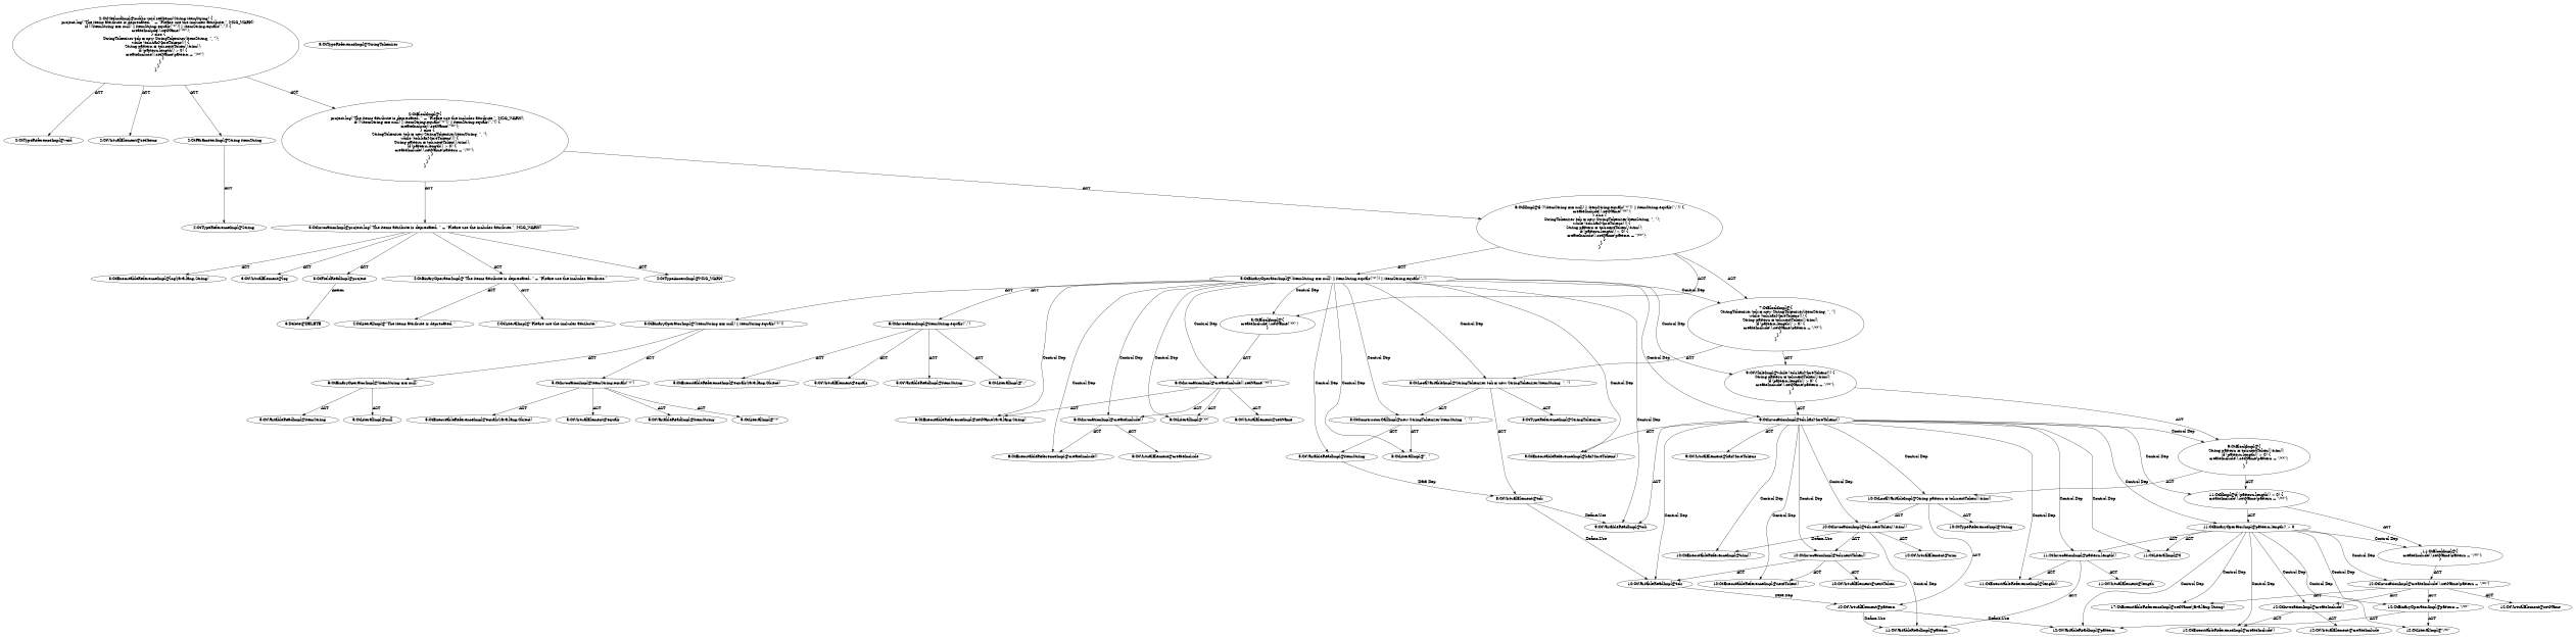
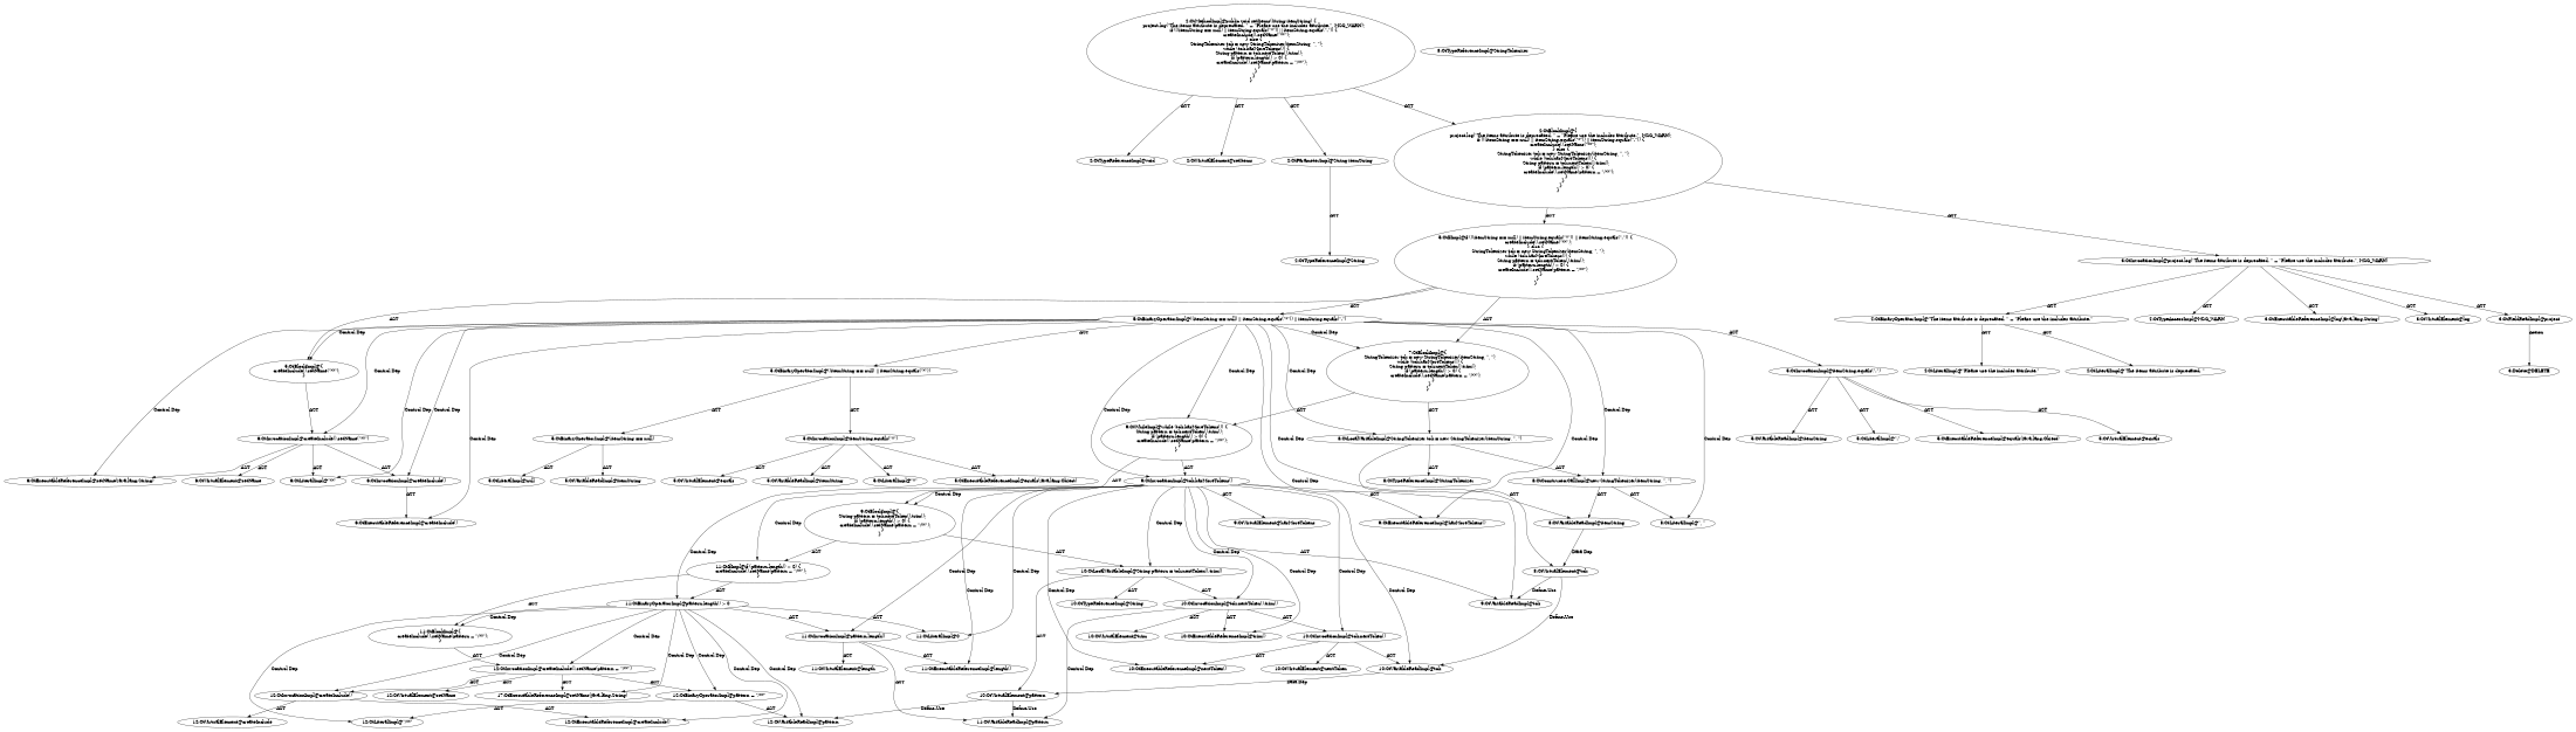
  digraph {
    node [shape=ellipse]
    n1 [label="2:CtTypeReferenceImpl@void"]
    n2 [label="2:CtVirtualElement@setItems"]
    n3 [label="2:CtParameterImpl@String itemString"]
    n4 [label="2:CtTypeReferenceImpl@String"]
    n5 [label="3:CtExecutableReferenceImpl@log(java.lang.String)"]
    n6 [label="3:CtVirtualElement@log"]
    n7 [label="3:CtFieldReadImpl@project"]
    n8 [label="3:Delete@DELETE"]
    n9 [label="4:CtLiteralImpl@\"The items attribute is deprecated. \""]
    n10 [label="4:CtLiteralImpl@\"Please use the includes attribute.\""]
    n11 [label="4:CtBinaryOperatorImpl@\"The items attribute is deprecated. \" + \"Please use the includes attribute.\""]
    n12 [label="4:CtTypeAccessImpl@MSG_WARN"]
    n13 [label="3:CtInvocationImpl@project.log(\"The items attribute is deprecated. \" + \"Please use the includes attribute.\", MSG_WARN)"]
    n14 [label="5:CtVariableReadImpl@itemString"]
    n15 [label="5:CtLiteralImpl@null"]
    n16 [label="5:CtBinaryOperatorImpl@(itemString == null)"]
    n17 [label="5:CtExecutableReferenceImpl@equals(java.lang.Object)"]
    n18 [label="5:CtVirtualElement@equals"]
    n19 [label="5:CtVariableReadImpl@itemString"]
    n20 [label="5:CtLiteralImpl@\"*\""]
    n21 [label="5:CtInvocationImpl@itemString.equals(\"*\")"]
    n22 [label="5:CtBinaryOperatorImpl@((itemString == null) || itemString.equals(\"*\"))"]
    n23 [label="5:CtExecutableReferenceImpl@equals(java.lang.Object)"]
    n24 [label="5:CtVirtualElement@equals"]
    n25 [label="5:CtVariableReadImpl@itemString"]
    n26 [label="5:CtLiteralImpl@\".\""]
    n27 [label="5:CtInvocationImpl@itemString.equals(\".\")"]
    n28 [label="5:CtBinaryOperatorImpl@((itemString == null) || itemString.equals(\"*\")) || itemString.equals(\".\")"]
    n29 [label="6:CtExecutableReferenceImpl@setName(java.lang.String)"]
    n30 [label="6:CtExecutableReferenceImpl@createInclude()"]
    n31 [label="6:CtInvocationImpl@createInclude()"]
    n32 [label="6:CtLiteralImpl@\"**\""]
    n33 [label="6:CtInvocationImpl@createInclude().setName(\"**\")"]
    n34 [label="5:CtBlockImpl@\{\n    createInclude().setName(\"**\");\n\}"]
    n35 [label="8:CtVariableReadImpl@itemString"]
    n36 [label="8:CtLiteralImpl@\", \""]
    n37 [label="8:CtConstructorCallImpl@new StringTokenizer(itemString, \", \")"]
    n38 [label="8:CtLocalVariableImpl@StringTokenizer tok = new StringTokenizer(itemString, \", \")"]
    n39 [label="9:CtExecutableReferenceImpl@hasMoreTokens()"]
    n40 [label="9:CtVariableReadImpl@tok"]
    n41 [label="9:CtInvocationImpl@tok.hasMoreTokens()"]
    n42 [label="9:CtWhileImpl@while (tok.hasMoreTokens()) \{\n    String pattern = tok.nextToken().trim();\n    if (pattern.length() > 0) \{\n        createInclude().setName(pattern + \"/**\");\n    \}\n\} "]
    n43 [label="7:CtBlockImpl@\{\n    StringTokenizer tok = new StringTokenizer(itemString, \", \");\n    while (tok.hasMoreTokens()) \{\n        String pattern = tok.nextToken().trim();\n        if (pattern.length() > 0) \{\n            createInclude().setName(pattern + \"/**\");\n        \}\n    \} \n\}"]
-   n44 [label="6:CtVirtualElement@createInclude"]
    n45 [label="6:CtVirtualElement@setName"]
    n46 [label="8:CtVirtualElement@tok"]
    n47 [label="8:CtTypeReferenceImpl@StringTokenizer"]
    n48 [label="10:CtVariableReadImpl@tok"]
    n49 [label="9:CtVirtualElement@hasMoreTokens"]
    n50 [label="10:CtExecutableReferenceImpl@trim()"]
    n51 [label="10:CtExecutableReferenceImpl@nextToken()"]
    n52 [label="10:CtInvocationImpl@tok.nextToken()"]
    n53 [label="10:CtInvocationImpl@tok.nextToken().trim()"]
    n54 [label="10:CtLocalVariableImpl@String pattern = tok.nextToken().trim()"]
    n55 [label="11:CtExecutableReferenceImpl@length()"]
    n56 [label="11:CtInvocationImpl@pattern.length()"]
    n57 [label="11:CtLiteralImpl@0"]
    n58 [label="11:CtBinaryOperatorImpl@pattern.length() > 0"]
    n59 [label="11:CtIfImpl@if (pattern.length() > 0) \{\n    createInclude().setName(pattern + \"/**\");\n\}"]
    n60 [label="9:CtBlockImpl@\{\n    String pattern = tok.nextToken().trim();\n    if (pattern.length() > 0) \{\n        createInclude().setName(pattern + \"/**\");\n    \}\n\}"]
    n61 [label="8:CtTypeReferenceImpl@StringTokenizer"]
    n62 [label="10:CtVirtualElement@pattern"]
    n63 [label="10:CtVirtualElement@nextToken"]
    n64 [label="11:CtVariableReadImpl@pattern"]
    n65 [label="10:CtVirtualElement@trim"]
    n66 [label="10:CtTypeReferenceImpl@String"]
    n67 [label="11:CtVirtualElement@length"]
    n68 [label="12:CtVariableReadImpl@pattern"]
    n69 [label="17:CtExecutableReferenceImpl@setName(java.lang.String)"]
    n70 [label="12:CtExecutableReferenceImpl@createInclude()"]
    n71 [label="12:CtInvocationImpl@createInclude()"]
    n72 [label="12:CtLiteralImpl@\"/**\""]
    n73 [label="12:CtBinaryOperatorImpl@pattern + \"/**\""]
    n74 [label="12:CtInvocationImpl@createInclude().setName(pattern + \"/**\")"]
    n75 [label="11:CtBlockImpl@\{\n    createInclude().setName(pattern + \"/**\");\n\}"]
    n76 [label="12:CtVirtualElement@createInclude"]
    n77 [label="12:CtVirtualElement@setName"]
    n78 [label="5:CtIfImpl@if (((itemString == null) || itemString.equals(\"*\")) || itemString.equals(\".\")) \{\n    createInclude().setName(\"**\");\n\} else \{\n    StringTokenizer tok = new StringTokenizer(itemString, \", \");\n    while (tok.hasMoreTokens()) \{\n        String pattern = tok.nextToken().trim();\n        if (pattern.length() > 0) \{\n            createInclude().setName(pattern + \"/**\");\n        \}\n    \} \n\}"]
    n79 [label="2:CtBlockImpl@\{\n    project.log(\"The items attribute is deprecated. \" + \"Please use the includes attribute.\", MSG_WARN);\n    if (((itemString == null) || itemString.equals(\"*\")) || itemString.equals(\".\")) \{\n        createInclude().setName(\"**\");\n    \} else \{\n        StringTokenizer tok = new StringTokenizer(itemString, \", \");\n        while (tok.hasMoreTokens()) \{\n            String pattern = tok.nextToken().trim();\n            if (pattern.length() > 0) \{\n                createInclude().setName(pattern + \"/**\");\n            \}\n        \} \n    \}\n\}"]
    n80 [label="2:CtMethodImpl@public void setItems(String itemString) \{\n    project.log(\"The items attribute is deprecated. \" + \"Please use the includes attribute.\", MSG_WARN);\n    if (((itemString == null) || itemString.equals(\"*\")) || itemString.equals(\".\")) \{\n        createInclude().setName(\"**\");\n    \} else \{\n        StringTokenizer tok = new StringTokenizer(itemString, \", \");\n        while (tok.hasMoreTokens()) \{\n            String pattern = tok.nextToken().trim();\n            if (pattern.length() > 0) \{\n                createInclude().setName(pattern + \"/**\");\n            \}\n        \} \n    \}\n\}"]
    n3 -> n4 [label=AST]
    n7 -> n8 [label=Action]
    n11 -> n9 [label=AST]
    n11 -> n10 [label=AST]
    n13 -> n5 [label=AST]
    n13 -> n6 [label=AST]
    n13 -> n7 [label=AST]
    n13 -> n11 [label=AST]
    n13 -> n12 [label=AST]
    n16 -> n14 [label=AST]
    n16 -> n15 [label=AST]
    n21 -> n17 [label=AST]
    n21 -> n18 [label=AST]
    n21 -> n19 [label=AST]
    n21 -> n20 [label=AST]
    n22 -> n16 [label=AST]
    n22 -> n21 [label=AST]
    n27 -> n23 [label=AST]
    n27 -> n24 [label=AST]
    n27 -> n25 [label=AST]
    n27 -> n26 [label=AST]
    n28 -> n22 [label=AST]
    n28 -> n27 [label=AST]
    n28 -> n29 [label="Control Dep"]
    n28 -> n30 [label="Control Dep"]
    n28 -> n31 [label="Control Dep"]
    n28 -> n32 [label="Control Dep"]
    n28 -> n33 [label="Control Dep"]
    n28 -> n34 [label="Control Dep"]
    n28 -> n35 [label="Control Dep"]
    n28 -> n36 [label="Control Dep"]
    n28 -> n37 [label="Control Dep"]
    n28 -> n38 [label="Control Dep"]
    n28 -> n39 [label="Control Dep"]
    n28 -> n40 [label="Control Dep"]
    n28 -> n41 [label="Control Dep"]
    n28 -> n42 [label="Control Dep"]
    n28 -> n43 [label="Control Dep"]
    n31 -> n30 [label=AST]
-   n31 -> n44 [label=AST]
    n33 -> n29 [label=AST]
    n33 -> n31 [label=AST]
    n33 -> n32 [label=AST]
    n33 -> n45 [label=AST]
    n34 -> n33 [label=AST]
    n35 -> n46 [label="Data Dep"]
    n37 -> n35 [label=AST]
    n37 -> n36 [label=AST]
    n38 -> n37 [label=AST]
    n38 -> n46 [label=AST]
    n38 -> n47 [label=AST]
    n41 -> n39 [label=AST]
    n41 -> n40 [label=AST]
    n41 -> n48 [label="Control Dep"]
    n41 -> n49 [label=AST]
    n41 -> n50 [label="Control Dep"]
    n41 -> n51 [label="Control Dep"]
    n41 -> n52 [label="Control Dep"]
    n41 -> n53 [label="Control Dep"]
    n41 -> n54 [label="Control Dep"]
    n41 -> n55 [label="Control Dep"]
    n41 -> n56 [label="Control Dep"]
    n41 -> n57 [label="Control Dep"]
    n41 -> n58 [label="Control Dep"]
    n41 -> n59 [label="Control Dep"]
    n41 -> n60 [label="Control Dep"]
    n42 -> n41 [label=AST]
    n42 -> n60 [label=AST]
    n43 -> n38 [label=AST]
    n43 -> n42 [label=AST]
    n46 -> n40 [label="Define-Use"]
    n46 -> n48 [label="Define-Use"]
    n48 -> n62 [label="Data Dep"]
    n52 -> n48 [label=AST]
    n52 -> n51 [label=AST]
    n52 -> n63 [label=AST]
-   n53 -> n50 [label="Define-Use"]
+   n53 -> n50 [label=AST]
    n53 -> n52 [label=AST]
    n53 -> n64 [label="Control Dep"]
    n53 -> n65 [label=AST]
    n54 -> n53 [label=AST]
    n54 -> n62 [label=AST]
    n54 -> n66 [label=AST]
    n56 -> n55 [label=AST]
    n56 -> n64 [label=AST]
    n56 -> n67 [label=AST]
    n58 -> n56 [label=AST]
    n58 -> n57 [label=AST]
    n58 -> n68 [label="Control Dep"]
    n58 -> n69 [label="Control Dep"]
    n58 -> n70 [label="Control Dep"]
    n58 -> n71 [label="Control Dep"]
    n58 -> n72 [label="Control Dep"]
    n58 -> n73 [label="Control Dep"]
    n58 -> n74 [label="Control Dep"]
    n58 -> n75 [label="Control Dep"]
    n59 -> n58 [label=AST]
    n59 -> n75 [label=AST]
    n60 -> n54 [label=AST]
    n60 -> n59 [label=AST]
    n62 -> n64 [label="Define-Use"]
    n62 -> n68 [label="Define-Use"]
    n71 -> n70 [label=AST]
    n71 -> n76 [label=AST]
    n73 -> n68 [label=AST]
    n73 -> n72 [label=AST]
    n74 -> n69 [label=AST]
    n74 -> n71 [label=AST]
    n74 -> n73 [label=AST]
    n74 -> n77 [label=AST]
    n75 -> n74 [label=AST]
    n78 -> n28 [label=AST]
    n78 -> n34 [label=AST]
    n78 -> n43 [label=AST]
    n79 -> n13 [label=AST]
    n79 -> n78 [label=AST]
    n80 -> n1 [label=AST]
    n80 -> n2 [label=AST]
    n80 -> n3 [label=AST]
    n80 -> n79 [label=AST]
  }
